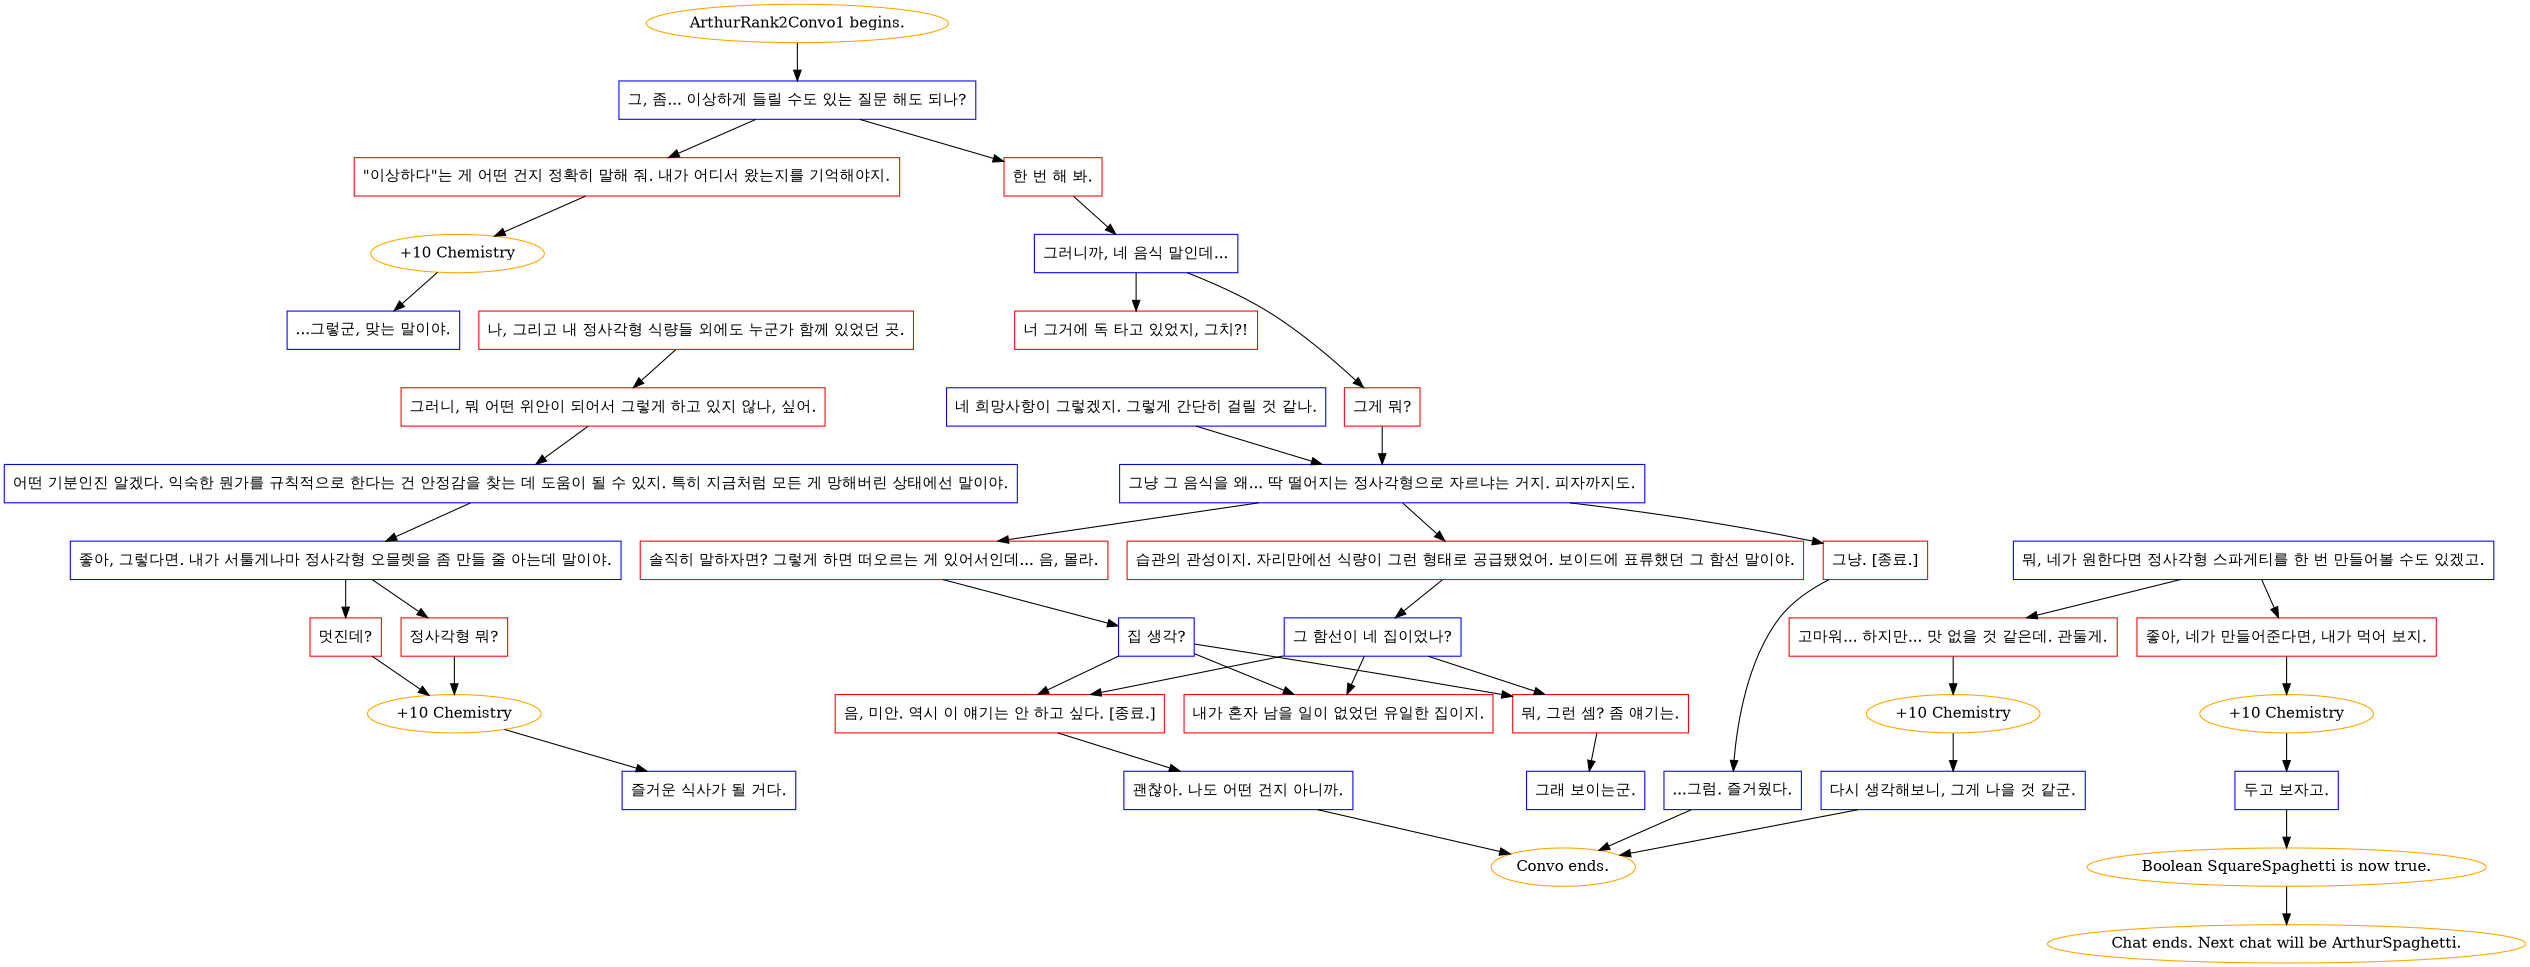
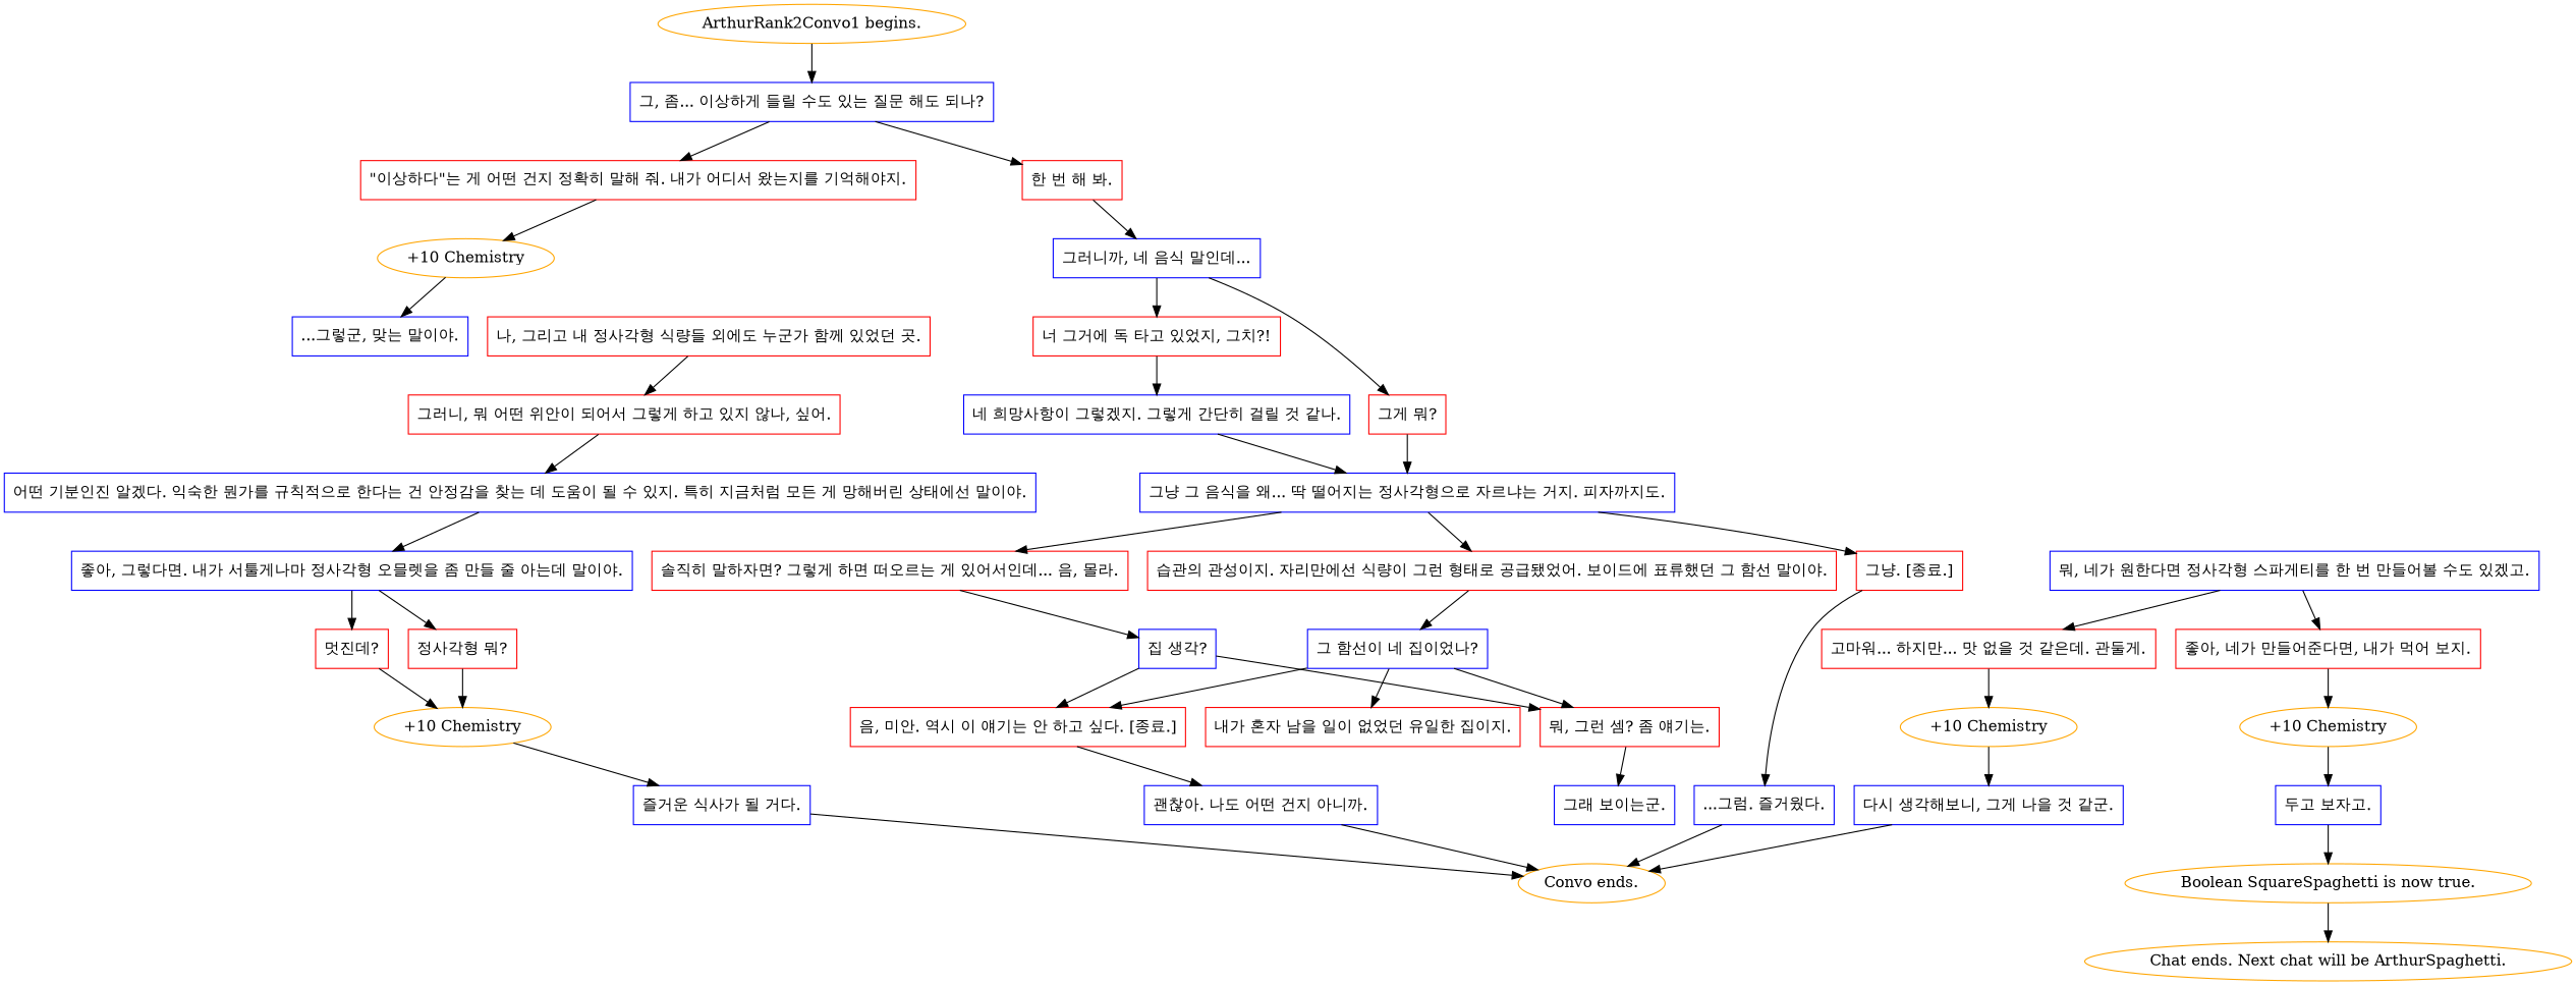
  digraph {
    node [color=blue shape=box]
    "ArthurRank2Convo1 begins." [color=orange shape=""]
    n2 [label="그, 좀... 이상하게 들릴 수도 있는 질문 해도 되나?"]
    n3 [color=red label="\"이상하다\"는 게 어떤 건지 정확히 말해 줘. 내가 어디서 왔는지를 기억해야지."]
    n4 [color=red label="한 번 해 봐."]
    n5 [color=orange label="+10 Chemistry" shape=""]
    n6 [label="그러니까, 네 음식 말인데..."]
    n7 [label="...그렇군, 맞는 말이야."]
    n8 [color=red label="너 그거에 독 타고 있었지, 그치?!"]
    n9 [color=red label="그게 뭐?"]
    n10 [color=orange label="Convo ends." shape=""]
    n11 [label="네 희망사항이 그렇겠지. 그렇게 간단히 걸릴 것 같나."]
    n12 [label="그냥 그 음식을 왜... 딱 떨어지는 정사각형으로 자르냐는 거지. 피자까지도."]
    n13 [color=red label="솔직히 말하자면? 그렇게 하면 떠오르는 게 있어서인데... 음, 몰라."]
    n14 [color=red label="습관의 관성이지. 자리만에선 식량이 그런 형태로 공급됐었어. 보이드에 표류했던 그 함선 말이야."]
    n15 [color=red label="그냥. [종료.]"]
    n16 [label="집 생각?"]
    n17 [label="그 함선이 네 집이었나?"]
    n18 [label="...그럼. 즐거웠다."]
    n19 [color=red label="뭐, 그런 셈? 좀 얘기는."]
    n20 [color=red label="내가 혼자 남을 일이 없었던 유일한 집이지."]
    n21 [color=red label="음, 미안. 역시 이 얘기는 안 하고 싶다. [종료.]"]
    n22 [label="그래 보이는군."]
    n23 [label="괜찮아. 나도 어떤 건지 아니까."]
    n24 [color=red label="나, 그리고 내 정사각형 식량들 외에도 누군가 함께 있었던 곳."]
    n25 [color=red label="그러니, 뭐 어떤 위안이 되어서 그렇게 하고 있지 않나, 싶어."]
    n26 [label="뭐, 네가 원한다면 정사각형 스파게티를 한 번 만들어볼 수도 있겠고."]
    n27 [color=red label="좋아, 네가 만들어준다면, 내가 먹어 보지."]
    n28 [color=red label="고마워... 하지만... 맛 없을 것 같은데. 관둘게."]
    n29 [label="어떤 기분인진 알겠다. 익숙한 뭔가를 규칙적으로 한다는 건 안정감을 찾는 데 도움이 될 수 있지. 특히 지금처럼 모든 게 망해버린 상태에선 말이야."]
    n30 [color=orange label="+10 Chemistry" shape=""]
    n31 [color=orange label="+10 Chemistry" shape=""]
    n32 [label="좋아, 그렇다면. 내가 서툴게나마 정사각형 오믈렛을 좀 만들 줄 아는데 말이야."]
    n33 [label="두고 보자고."]
    n34 [label="다시 생각해보니, 그게 나을 것 같군."]
    n35 [color=red label="멋진데?"]
    n36 [color=red label="정사각형 뭐?"]
    n37 [color=orange label="Boolean SquareSpaghetti is now true." shape=""]
    n38 [color=orange label="+10 Chemistry" shape=""]
    "Chat ends. Next chat will be ArthurSpaghetti." [color=orange shape=""]
    n40 [label="즐거운 식사가 될 거다."]
    "ArthurRank2Convo1 begins." -> n2
    n2 -> n3
    n2 -> n4
    n3 -> n5
    n4 -> n6
    n5 -> n7
    n6 -> n8
    n6 -> n9
+   n8 -> n11
    n9 -> n12
    n11 -> n12
    n12 -> n13
    n12 -> n14
    n12 -> n15
    n13 -> n16
    n14 -> n17
    n15 -> n18
    n16 -> n19
-   n16 -> n20
    n16 -> n21
    n17 -> n19
    n17 -> n20
    n17 -> n21
    n18 -> n10
    n19 -> n22
    n21 -> n23
    n23 -> n10
    n24 -> n25
    n25 -> n29
    n26 -> n27
    n26 -> n28
    n27 -> n30
    n28 -> n31
    n29 -> n32
    n30 -> n33
    n31 -> n34
    n32 -> n35
    n32 -> n36
    n33 -> n37
    n34 -> n10
    n35 -> n38
    n36 -> n38
    n37 -> "Chat ends. Next chat will be ArthurSpaghetti."
    n38 -> n40
+   n40 -> n10
  }
